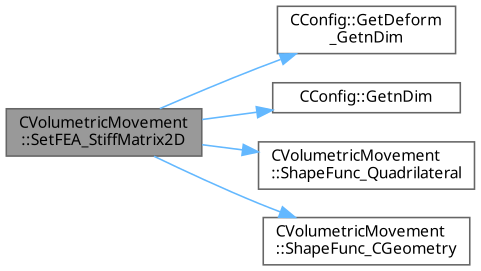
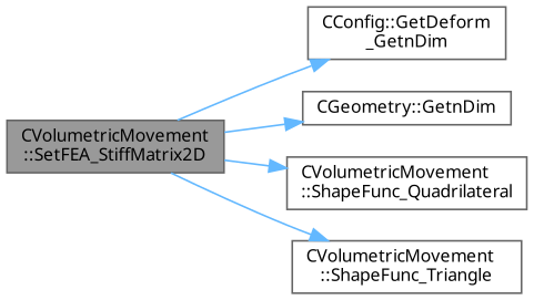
  digraph {
    fontname="Noto Sans"
    rankdir=LR
    node [color=grey40 fillcolor=white fontname="Noto Sans" fontsize=10 shape=box style=filled]
    edge [color=steelblue1 fontname="Noto Sans" fontsize=10 labelfontname=Helvetica labelfontsize=10 style=solid]
    n1 [color=gray40 fillcolor=grey60 fontcolor=black height=0.2 label="CVolumetricMovement\l::SetFEA_StiffMatrix2D" width=0.4]
    n2 [height=0.2 label="CConfig::GetDeform\l_GetnDim" width=0.4]
-   n3 [height=0.2 label="CConfig::GetnDim" width=0.4]
+   n3 [height=0.2 label="CGeometry::GetnDim" width=0.4]
    n4 [height=0.2 label="CVolumetricMovement\l::ShapeFunc_Quadrilateral" width=0.4]
-   n5 [height=0.2 label="CVolumetricMovement\l::ShapeFunc_CGeometry" width=0.4]
+   n5 [height=0.2 label="CVolumetricMovement\l::ShapeFunc_Triangle" width=0.4]
    n1 -> n2
    n1 -> n3
    n1 -> n4
    n1 -> n5
  }
